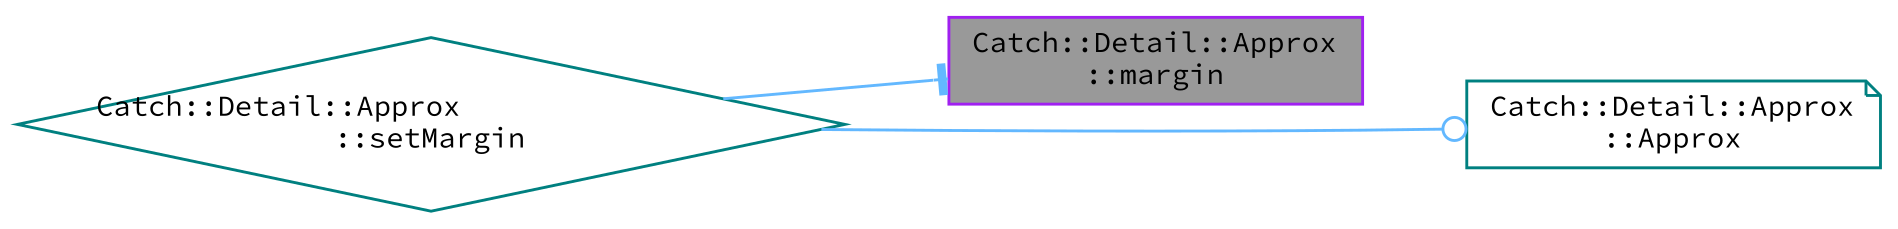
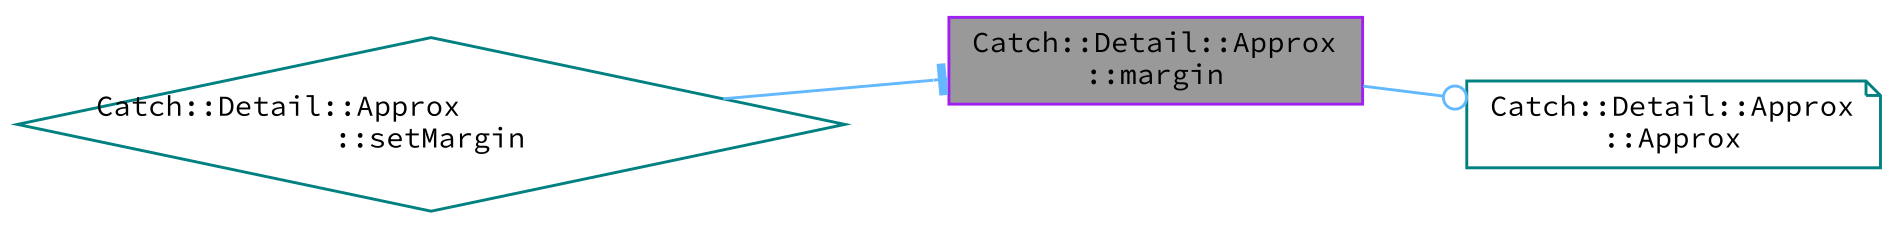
  digraph {
    fontname="Source Code Pro"
    rankdir=LR
    node [color=teal fillcolor=white fontname="Source Code Pro" fontsize=10 style=filled]
    edge [color=steelblue1 fontname="Source Code Pro" fontsize=10 labelfontname=Helvetica labelfontsize=10 style=solid]
    n1 [color=purple fillcolor=grey60 fontcolor=black height=0.2 label="Catch::Detail::Approx\l::margin" shape=box width=0.4]
    n2 [height=0.2 label="Catch::Detail::Approx\l::Approx" shape=note width=0.4]
    n3 [height=0.2 label="Catch::Detail::Approx\l::setMargin" shape=diamond width=0.4]
-   n3 -> n2 [arrowhead=odot]
+   n1 -> n2 [arrowhead=odot]
    n3 -> n1 [arrowhead=tee]
  }
